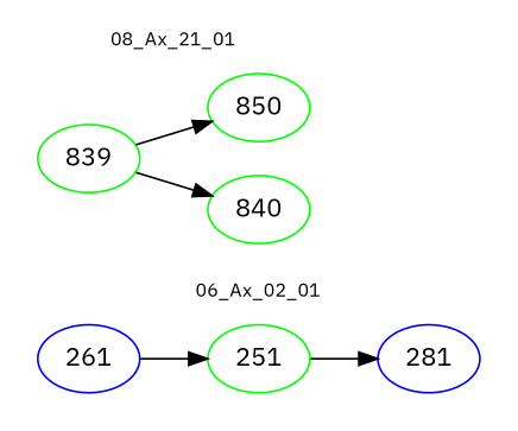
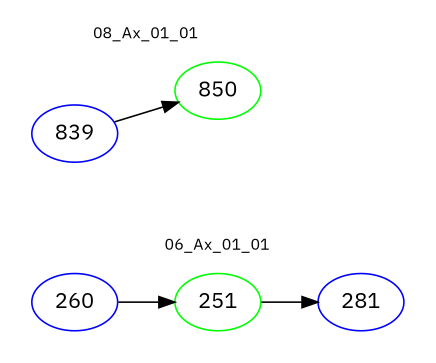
  digraph {
    fontname="IBM Plex Sans"
    rankdir=LR
    node [color=blue fontname="IBM Plex Sans"]
    edge [color=black fontname="IBM Plex Sans"]
-   n1 [label=261]
+   n1 [label=260]
    n2 [label=281]
    n3 [color=green label=251]
-   n4 [color=green label=839]
-   n5 [color=green label=840]
+   n4 [label=839]
    n6 [color=green label=850]
    subgraph cluster_1 {
      color=white
      fontsize=10
-     label="06_Ax_02_01"
+     label="06_Ax_01_01"
      n1
      n2
      n3
    }
    subgraph cluster_2 {
      color=white
      fontsize=10
-     label="08_Ax_21_01"
+     label="08_Ax_01_01"
      n4
-     n5
      n6
    }
    n1 -> n3
    n3 -> n2
-   n4 -> n5
    n4 -> n6
  }
